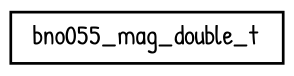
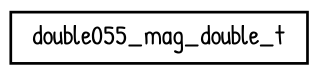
  digraph {
    rankdir=LR
    fontname="Patrick Hand"
-   n1 [color=black fillcolor=white fontname="Patrick Hand" fontsize=10 height=0.2 label=bno055_mag_double_t shape=record style=filled width=0.4]
+   n1 [color=black fillcolor=white fontname="Patrick Hand" fontsize=10 height=0.2 label=double055_mag_double_t shape=record style=filled width=0.4]
  }
